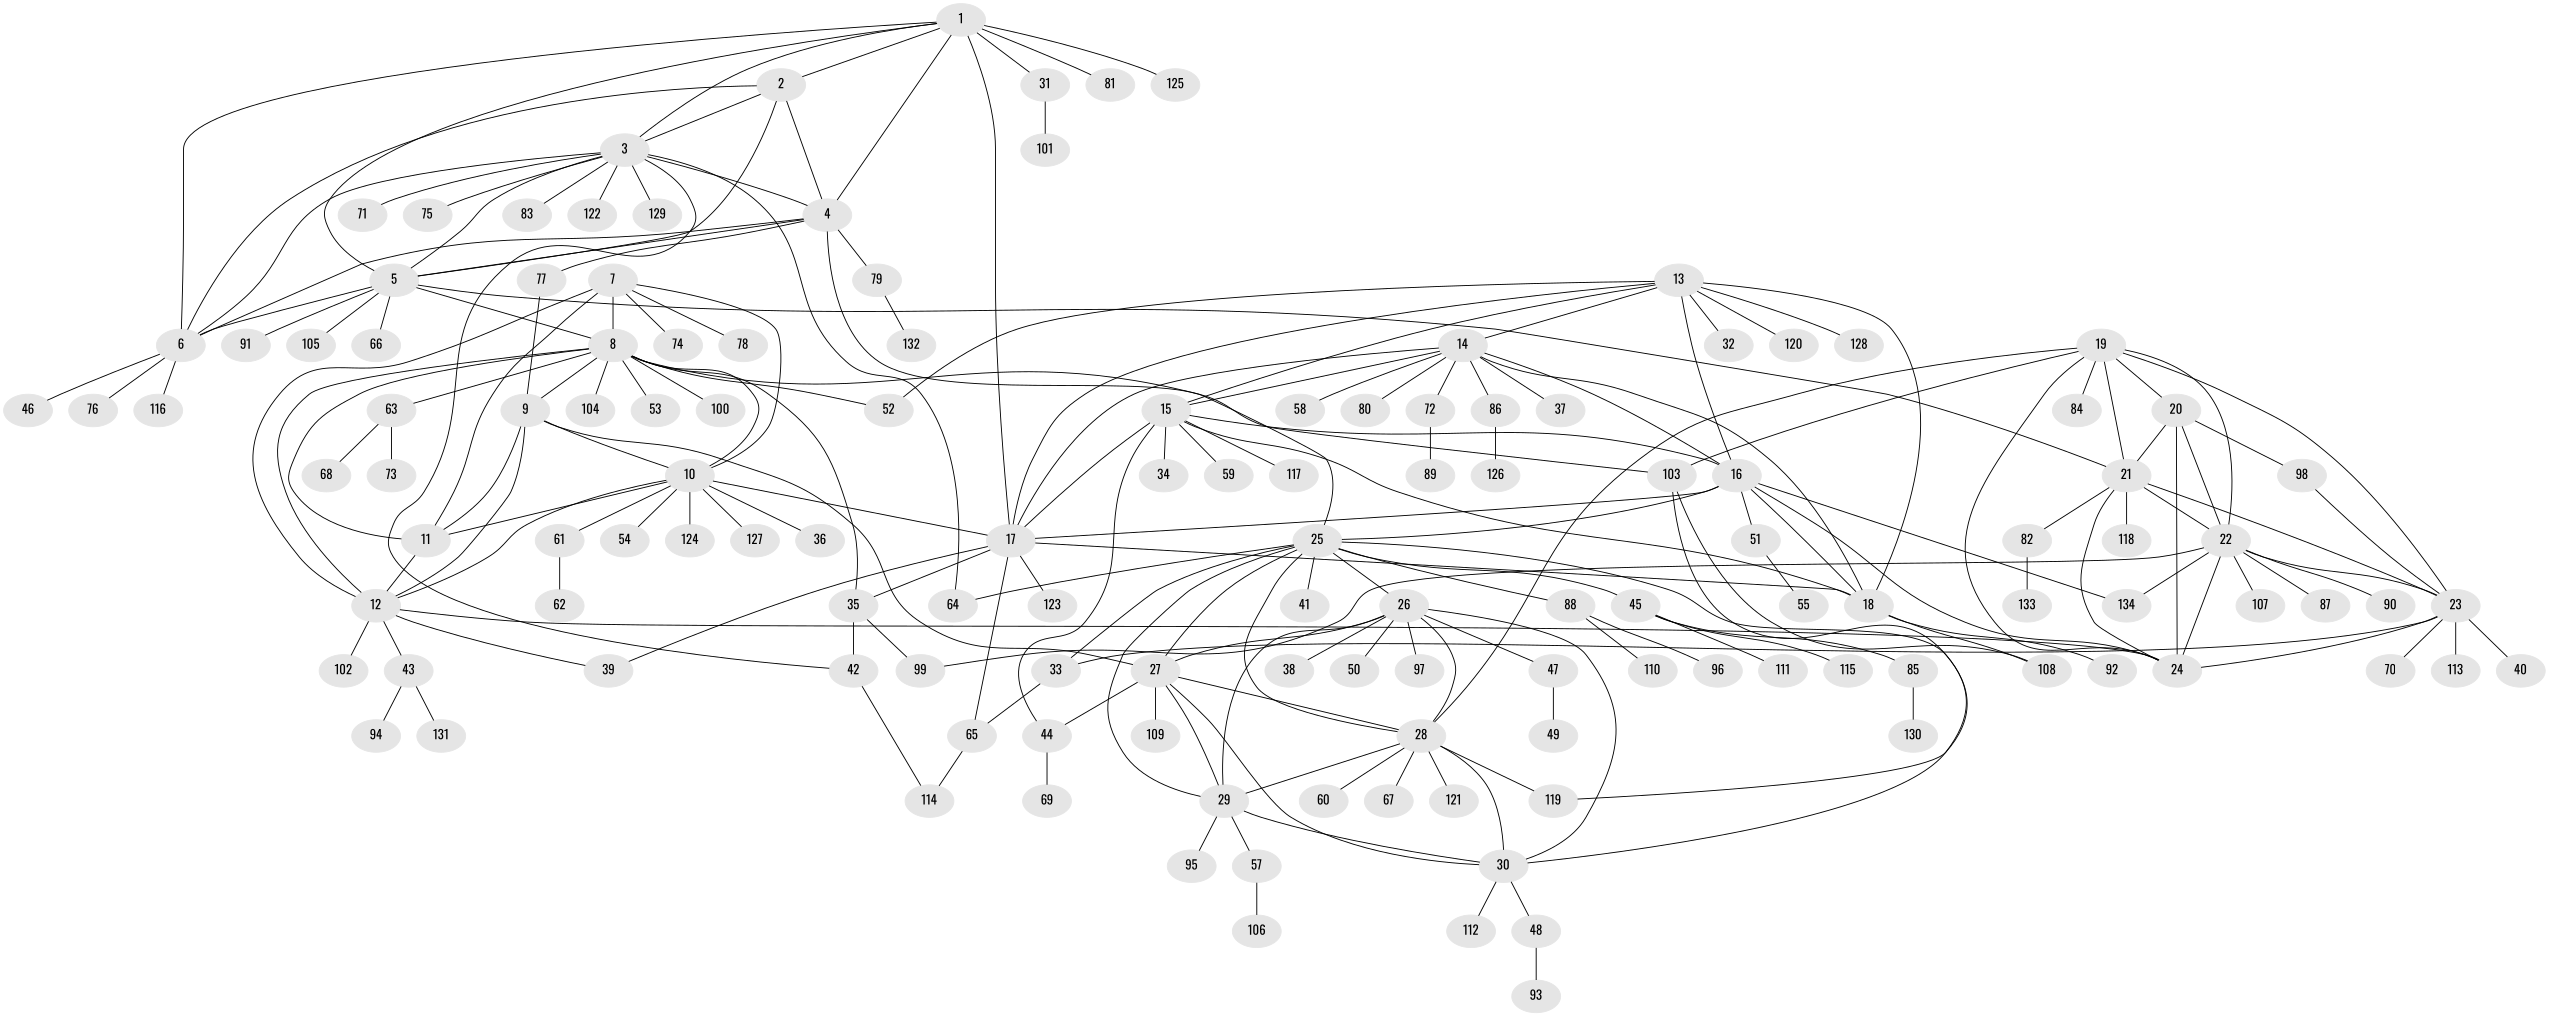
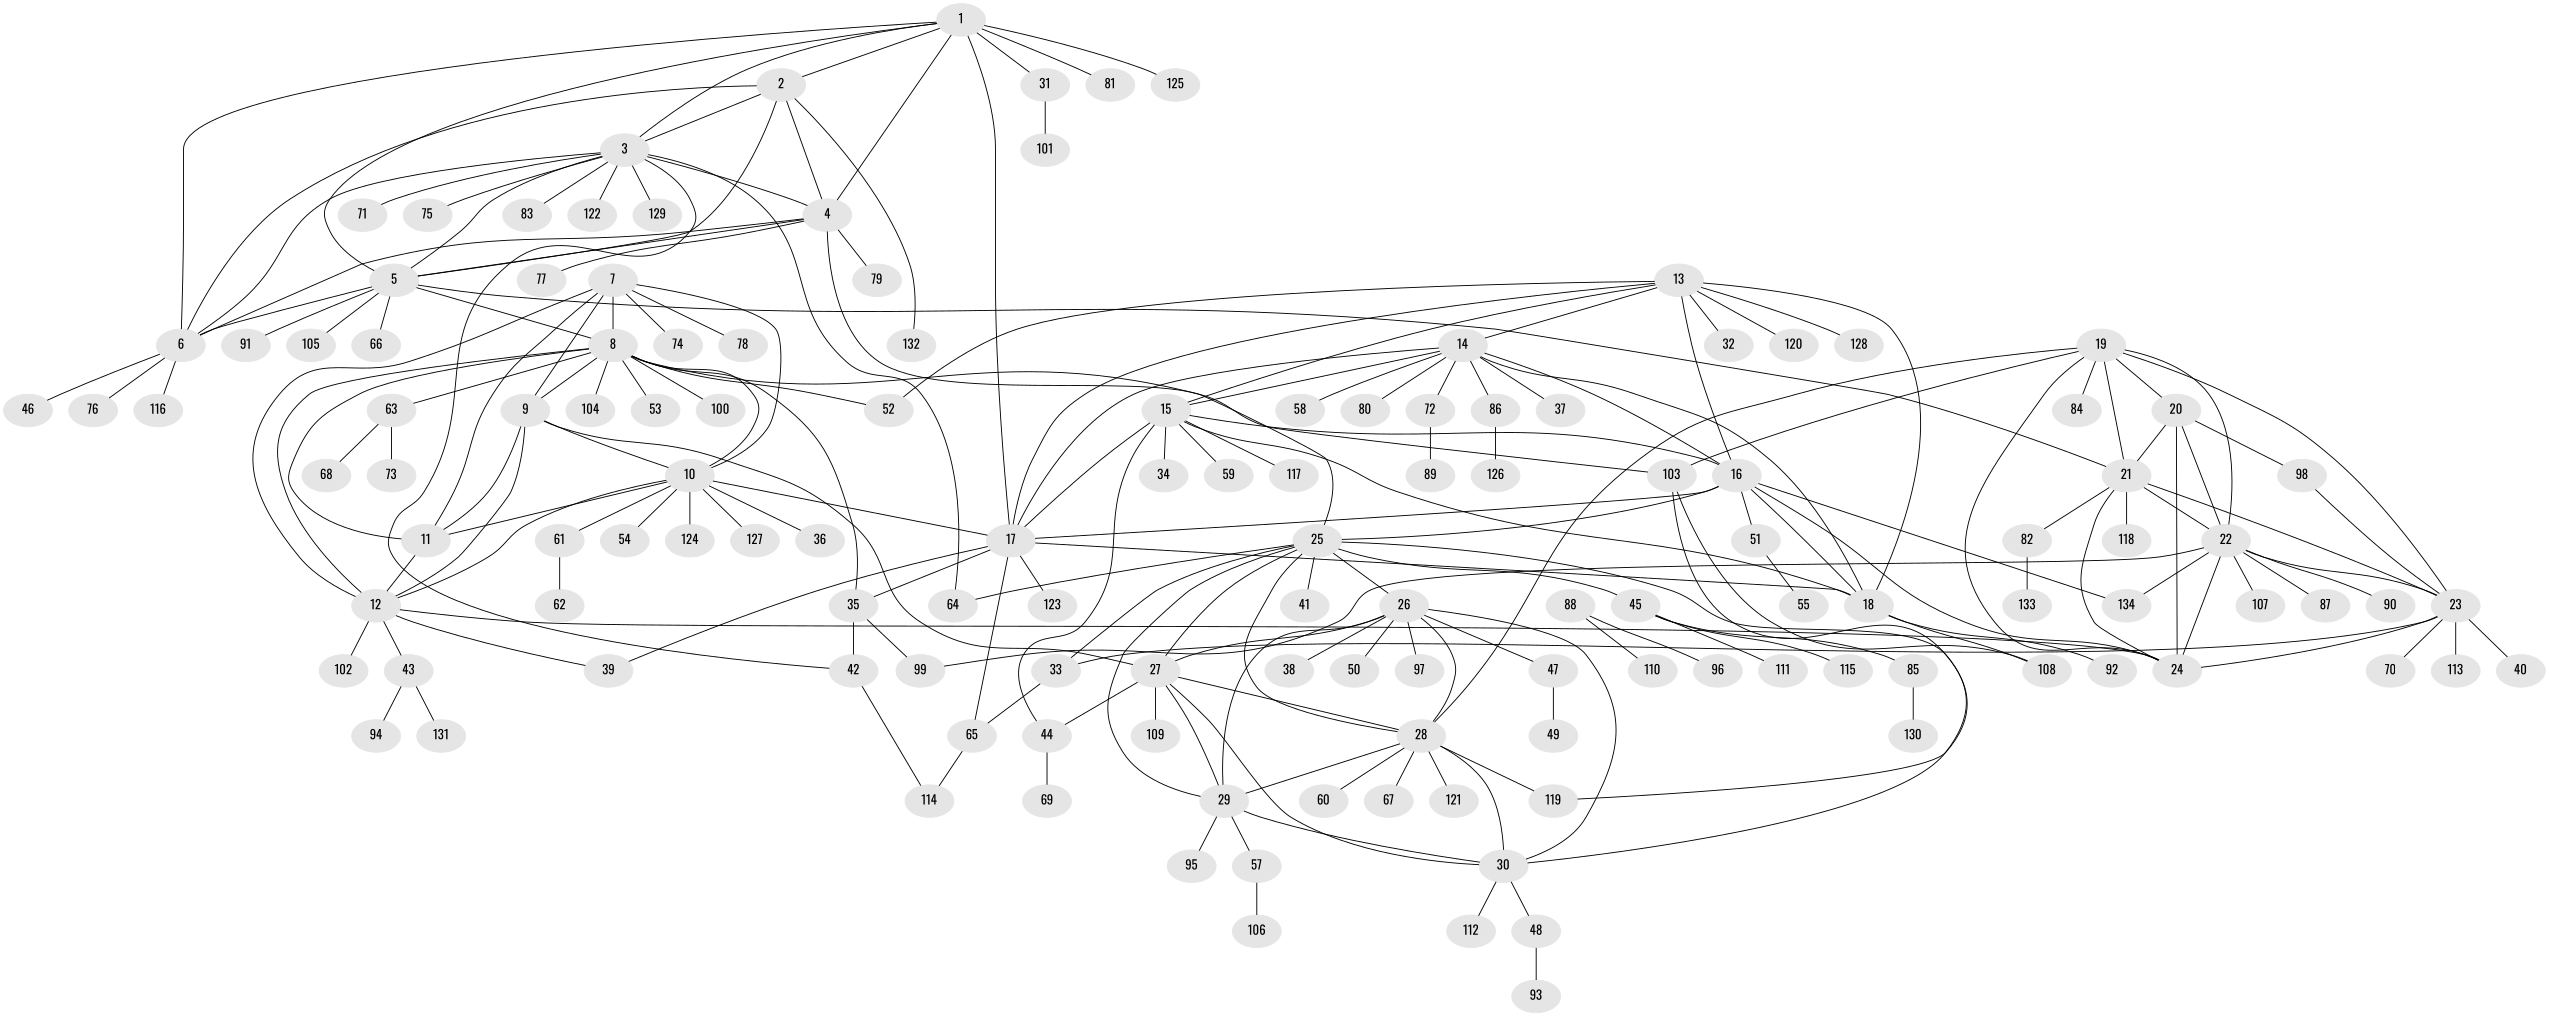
  graph {
    fontname=Oswald
    node [color=gray90 fontname=Oswald style=filled]
    edge [fontname=Oswald]
    1
    2
    3
    4
    5
    6
    17
    31
    81
    125
    132
    42
    64
    71
    75
    83
    122
    129
    25
    77
    79
    8
    21
    66
    91
    105
    46
    76
    116
    35
    39
    18
    65
    123
    101
    114
    27
    28
    33
    26
    29
    30
    41
    45
    88
    9
    10
    11
    12
    52
    53
    63
    100
    103
    104
    24
    22
    23
    82
    118
    7
    74
    78
    36
    54
    61
    124
    127
    43
    102
    99
    68
    73
    108
    119
    44
    109
    62
    94
    131
    13
    14
    15
    16
    32
    120
    128
    37
    58
    72
    80
    86
    34
    59
    117
    51
    134
    92
    89
    126
    69
    55
    19
    20
    84
    98
    87
    90
    107
    40
    70
    113
    60
    67
    121
    133
    38
    47
    50
    97
    57
    95
    48
    112
    85
    111
    115
    96
    110
    49
    106
    93
    130
    1 -- 2
    1 -- 3
    1 -- 4
    1 -- 5
    1 -- 6
    1 -- 17
    1 -- 31
    1 -- 81
    1 -- 125
    2 -- 3
    2 -- 4
    2 -- 5
    2 -- 6
-   79 -- 132
+   2 -- 132
    3 -- 4
    3 -- 5
    3 -- 6
    3 -- 42
    3 -- 64
    3 -- 71
    3 -- 75
    3 -- 83
    3 -- 122
    3 -- 129
    4 -- 5
    4 -- 6
    4 -- 25
    4 -- 77
    4 -- 79
    5 -- 6
    5 -- 8
    5 -- 21
    5 -- 66
    5 -- 91
    5 -- 105
    6 -- 46
    6 -- 76
    6 -- 116
    17 -- 35
    17 -- 39
    17 -- 18
    17 -- 65
    17 -- 123
    31 -- 101
    42 -- 114
    25 -- 64
    25 -- 27
    25 -- 28
    25 -- 33
    25 -- 26
    25 -- 29
    25 -- 30
    25 -- 41
    25 -- 45
-   25 -- 88
    8 -- 35
    8 -- 9
    8 -- 10
    8 -- 11
    8 -- 12
    8 -- 52
    8 -- 53
    8 -- 63
    8 -- 100
    8 -- 103
    8 -- 104
    21 -- 24
    21 -- 22
    21 -- 23
    21 -- 82
    21 -- 118
    35 -- 42
    35 -- 99
    18 -- 108
    18 -- 92
    65 -- 114
    27 -- 28
    27 -- 29
    27 -- 30
    27 -- 44
    27 -- 109
    28 -- 29
    28 -- 30
    28 -- 119
    28 -- 60
    28 -- 67
    28 -- 121
    33 -- 65
    26 -- 27
    26 -- 28
    26 -- 29
    26 -- 30
    26 -- 38
    26 -- 47
    26 -- 50
    26 -- 97
    29 -- 30
    29 -- 57
    29 -- 95
    30 -- 48
    30 -- 112
    45 -- 85
    45 -- 111
    45 -- 115
    88 -- 96
    88 -- 110
    9 -- 27
    9 -- 10
    9 -- 11
    9 -- 12
    10 -- 17
    10 -- 11
    10 -- 12
    10 -- 36
    10 -- 54
    10 -- 61
    10 -- 124
    10 -- 127
    11 -- 12
    12 -- 39
    12 -- 24
    12 -- 43
    12 -- 102
    63 -- 68
    63 -- 73
    103 -- 108
    103 -- 119
    22 -- 24
    22 -- 23
    22 -- 99
    22 -- 134
    22 -- 87
    22 -- 90
    22 -- 107
    23 -- 33
    23 -- 24
    23 -- 40
    23 -- 70
    23 -- 113
    82 -- 133
    7 -- 8
-   77 -- 9
+   7 -- 9
    7 -- 10
    7 -- 11
    7 -- 12
    7 -- 74
    7 -- 78
    61 -- 62
    43 -- 94
    43 -- 131
    44 -- 69
    13 -- 17
    13 -- 18
    13 -- 52
    13 -- 14
    13 -- 15
    13 -- 16
    13 -- 32
    13 -- 120
    13 -- 128
    14 -- 17
    14 -- 18
    14 -- 15
    14 -- 16
    14 -- 37
    14 -- 58
    14 -- 72
    14 -- 80
    14 -- 86
    15 -- 17
    15 -- 18
    15 -- 44
    15 -- 16
    15 -- 34
    15 -- 59
    15 -- 117
    16 -- 17
    16 -- 25
    16 -- 18
    16 -- 24
    16 -- 51
    16 -- 134
    72 -- 89
    86 -- 126
    51 -- 55
    19 -- 21
    19 -- 28
    19 -- 103
    19 -- 24
    19 -- 22
    19 -- 23
    19 -- 20
    19 -- 84
    20 -- 21
    20 -- 24
    20 -- 22
    20 -- 98
    98 -- 23
    47 -- 49
    57 -- 106
    48 -- 93
    85 -- 130
  }
